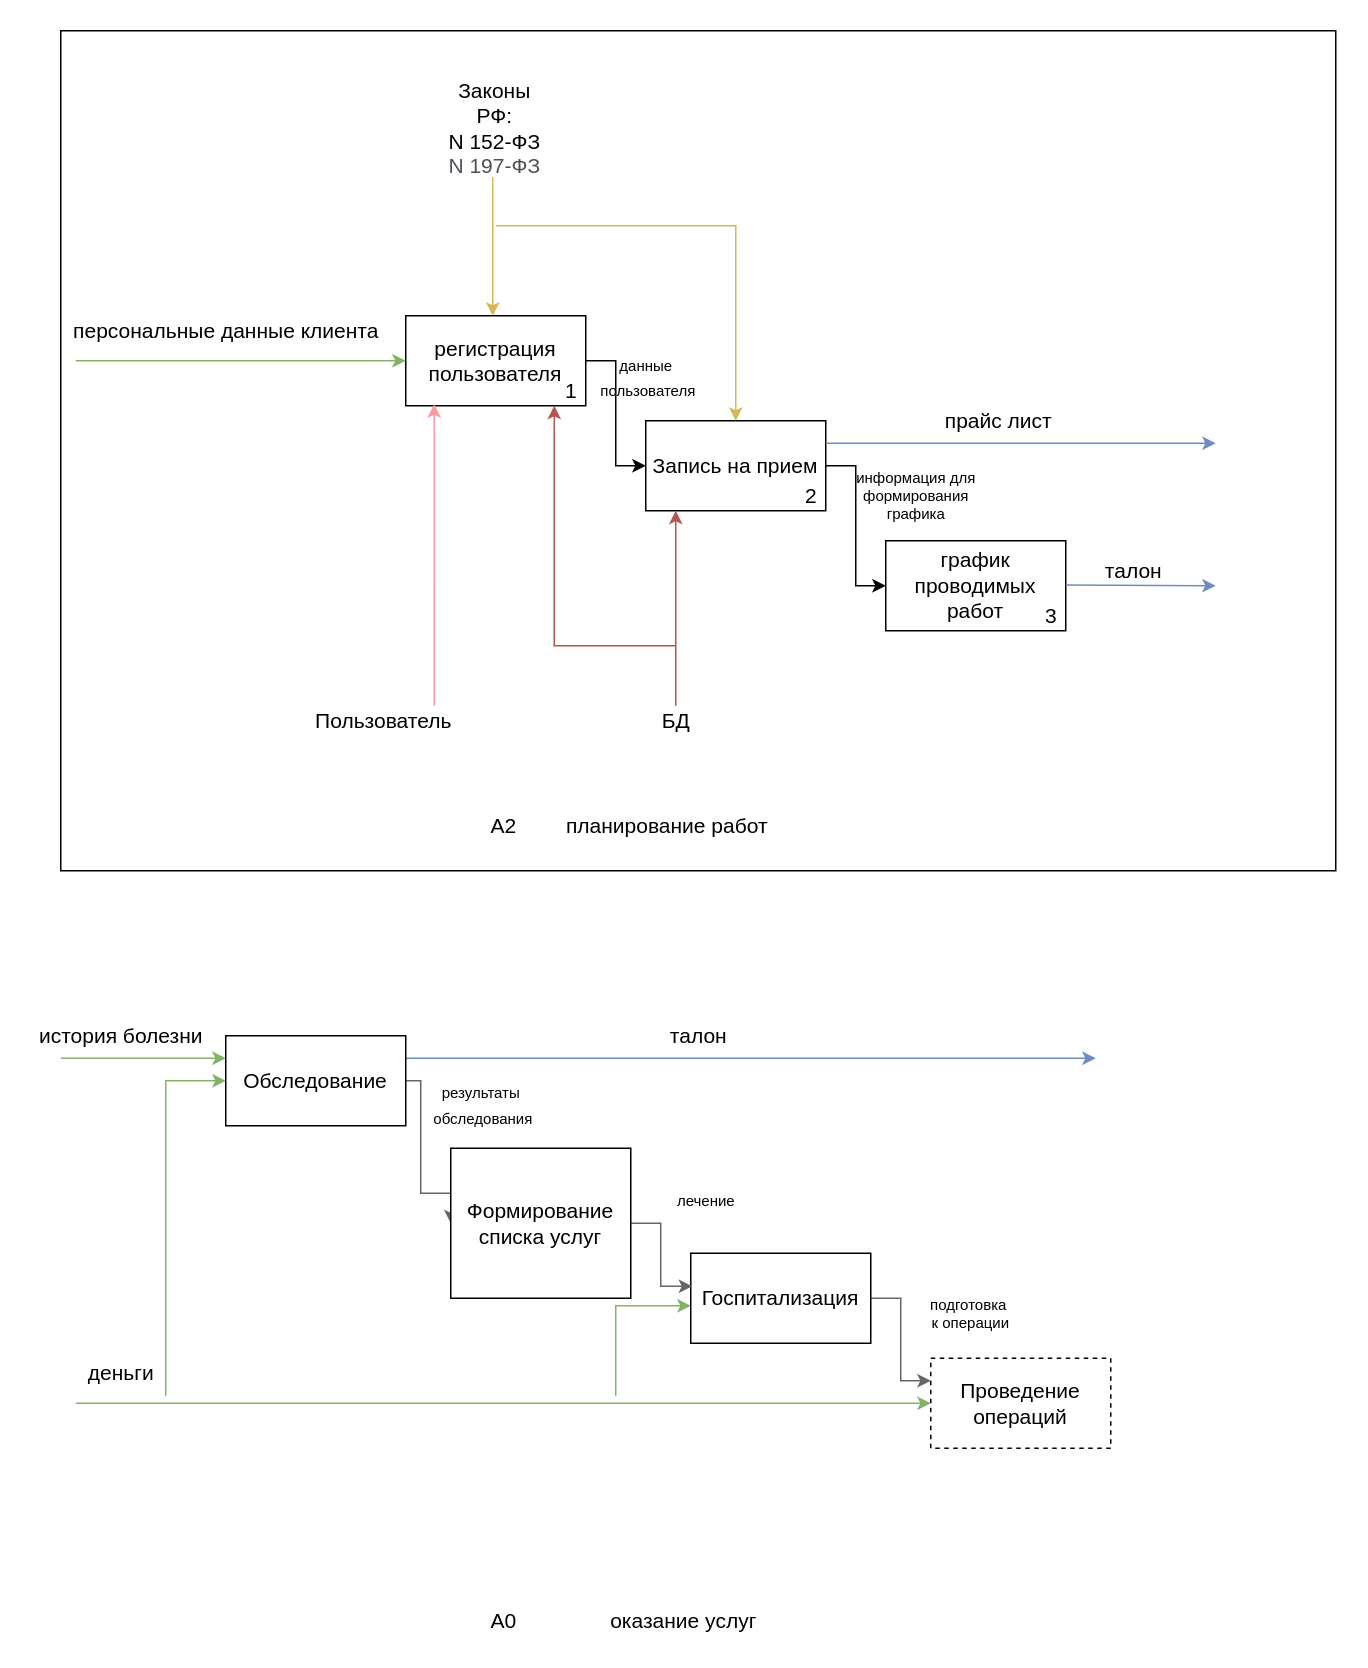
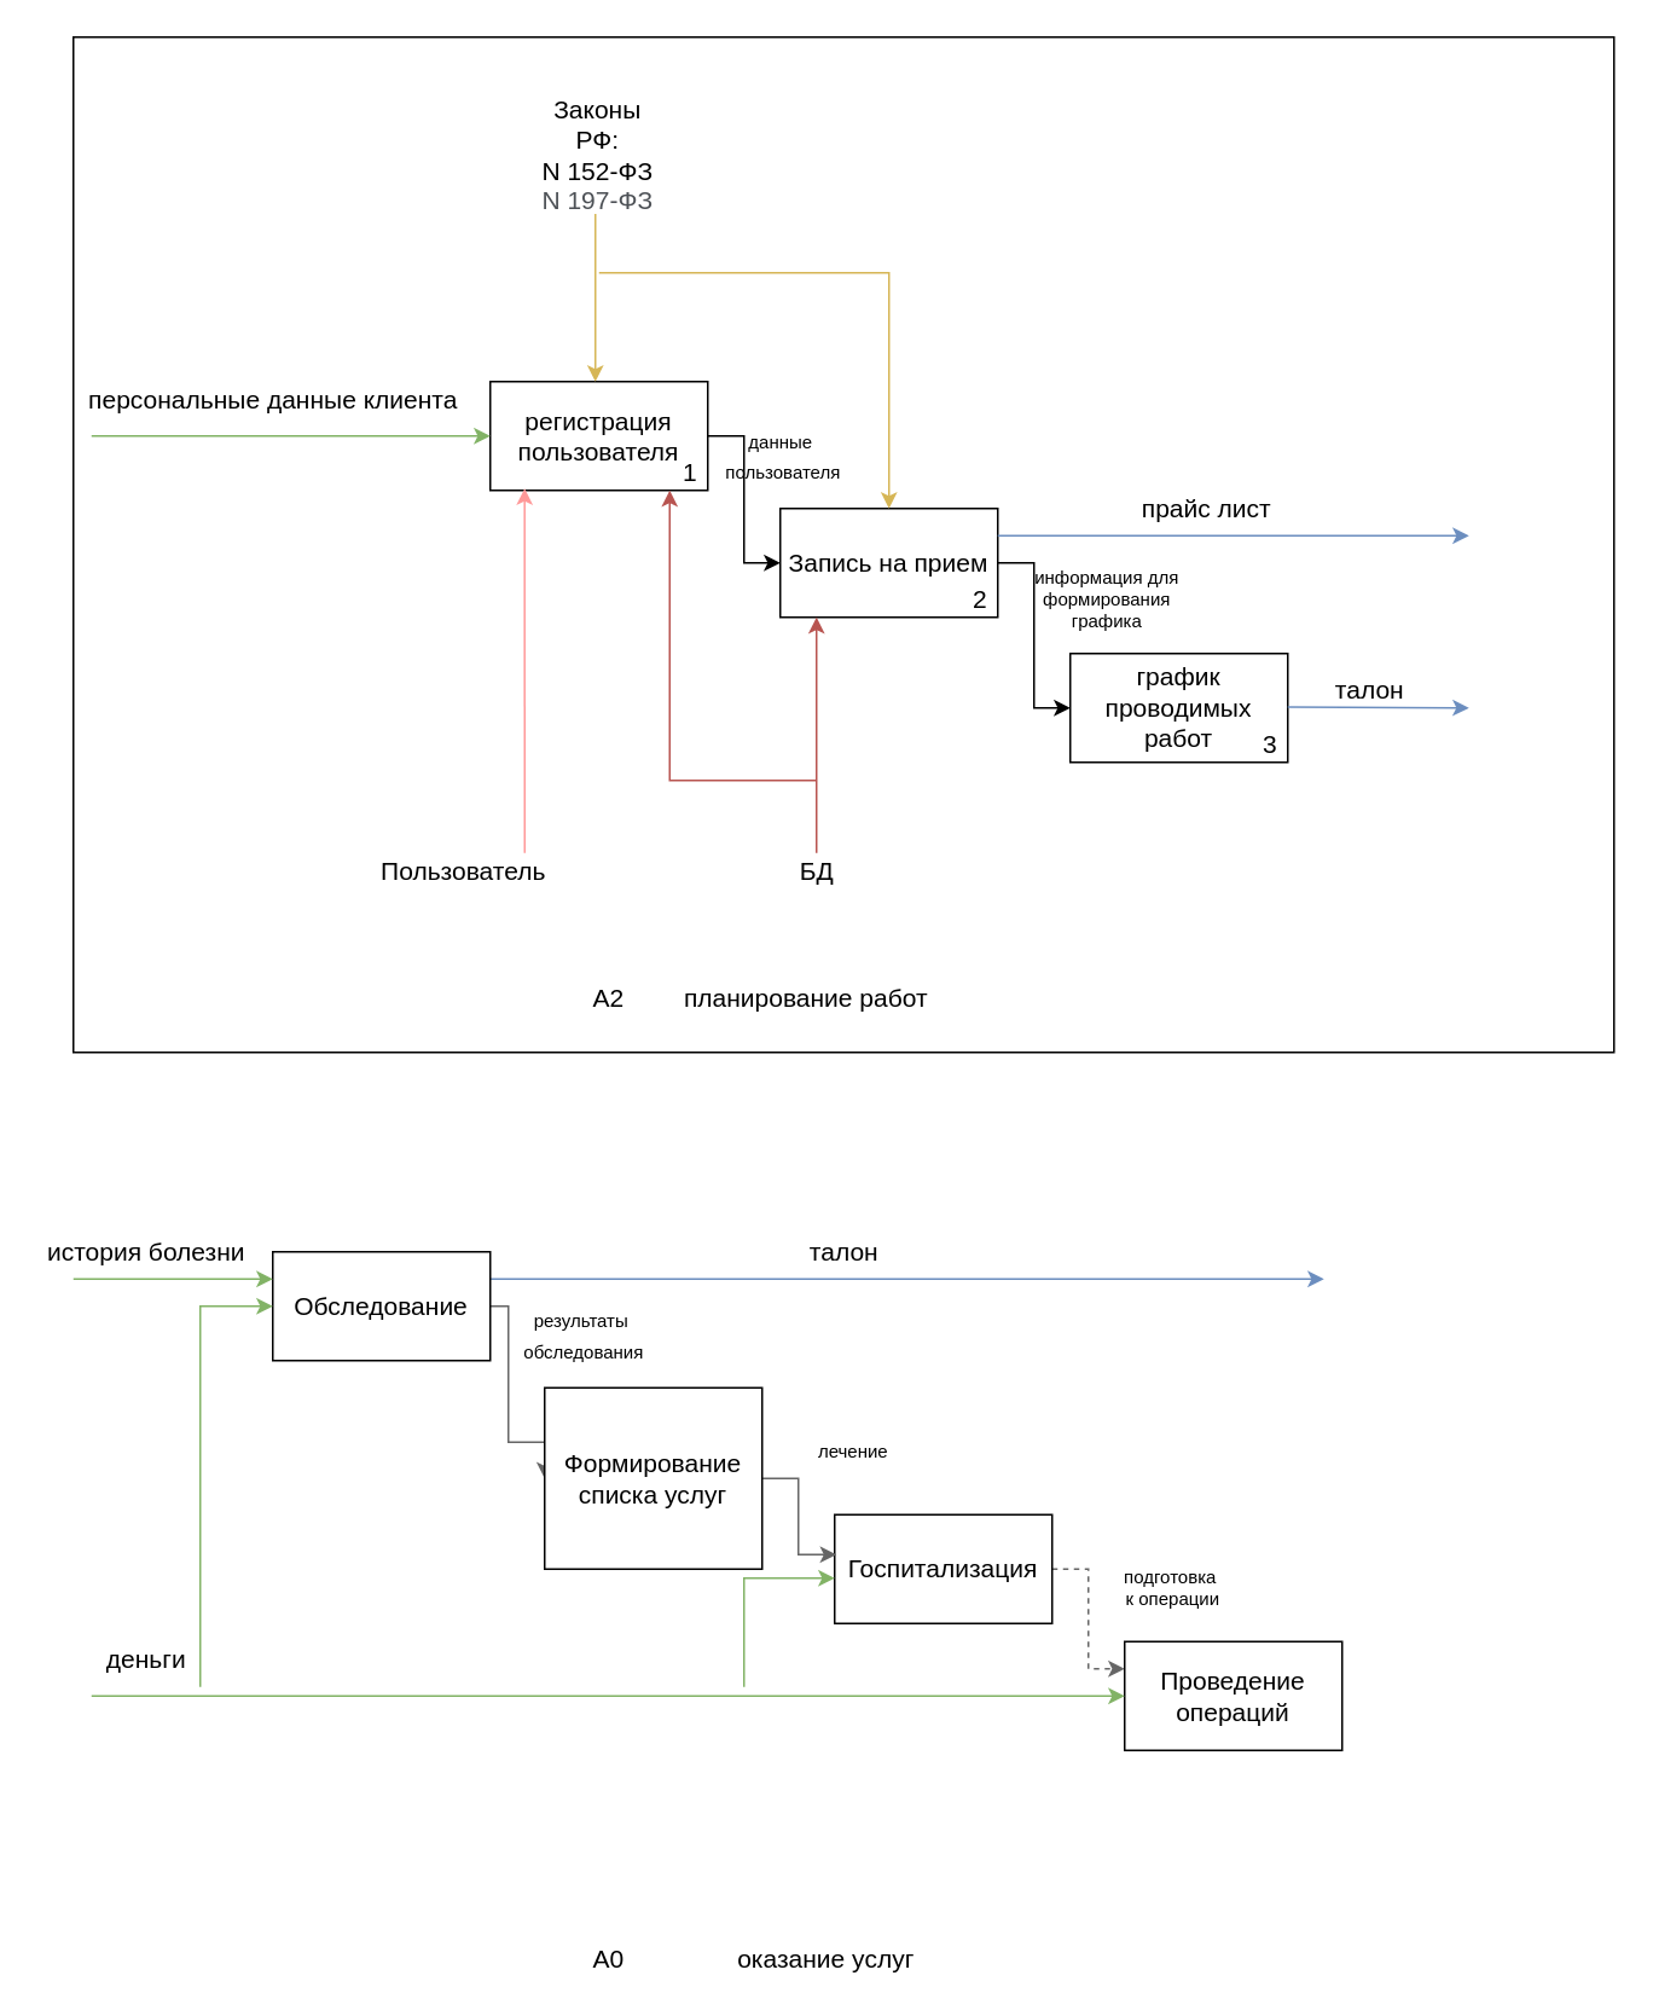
  <mxCell id="0" />
  <mxCell id="1" parent="0" />
  <mxCell id="2" style="edgeStyle=orthogonalEdgeStyle;rounded=0;orthogonalLoop=1;jettySize=auto;html=1;exitX=1;exitY=0.5;exitDx=0;exitDy=0;entryX=0;entryY=0.5;entryDx=0;entryDy=0;fontSize=14;" edge="1" parent="1" source="3" target="5"><mxGeometry relative="1" as="geometry" /></mxCell>
  <mxCell id="3" value="регистрация пользователя" style="rounded=0;whiteSpace=wrap;html=1;fontSize=14;" vertex="1" parent="1"><mxGeometry x="270" y="210" width="120" height="60" as="geometry" /></mxCell>
  <mxCell id="4" style="edgeStyle=orthogonalEdgeStyle;rounded=0;orthogonalLoop=1;jettySize=auto;html=1;exitX=1;exitY=0.5;exitDx=0;exitDy=0;entryX=0;entryY=0.5;entryDx=0;entryDy=0;fontSize=14;" edge="1" parent="1" source="5" target="6"><mxGeometry relative="1" as="geometry" /></mxCell>
  <mxCell id="5" value="Запись на прием" style="rounded=0;whiteSpace=wrap;html=1;fontSize=14;" vertex="1" parent="1"><mxGeometry x="430" y="280" width="120" height="60" as="geometry" /></mxCell>
  <mxCell id="6" value="график проводимых работ" style="rounded=0;whiteSpace=wrap;html=1;fontSize=14;" vertex="1" parent="1"><mxGeometry x="590" y="360" width="120" height="60" as="geometry" /></mxCell>
  <mxCell id="7" value="планирование работ" style="text;html=1;align=center;verticalAlign=middle;resizable=0;points=[];autosize=1;strokeColor=none;fillColor=none;fontSize=14;" vertex="1" parent="1"><mxGeometry x="369" y="540" width="150" height="20" as="geometry" /></mxCell>
  <mxCell id="8" value="A2" style="text;html=1;align=center;verticalAlign=middle;resizable=0;points=[];autosize=1;strokeColor=none;fillColor=none;fontSize=14;" vertex="1" parent="1"><mxGeometry x="320" y="540" width="30" height="20" as="geometry" /></mxCell>
  <mxCell id="9" value="1" style="text;html=1;align=center;verticalAlign=middle;resizable=0;points=[];autosize=1;strokeColor=none;fillColor=none;fontSize=14;" vertex="1" parent="1"><mxGeometry x="370" y="250" width="20" height="20" as="geometry" /></mxCell>
  <mxCell id="10" value="2" style="text;html=1;align=center;verticalAlign=middle;resizable=0;points=[];autosize=1;strokeColor=none;fillColor=none;fontSize=14;" vertex="1" parent="1"><mxGeometry x="530" y="320" width="20" height="20" as="geometry" /></mxCell>
  <mxCell id="11" value="3" style="text;html=1;align=center;verticalAlign=middle;resizable=0;points=[];autosize=1;strokeColor=none;fillColor=none;fontSize=14;" vertex="1" parent="1"><mxGeometry x="690" y="400" width="20" height="20" as="geometry" /></mxCell>
  <mxCell id="12" value="" style="endArrow=classic;html=1;rounded=0;fontSize=14;entryX=0;entryY=0.5;entryDx=0;entryDy=0;fillColor=#d5e8d4;strokeColor=#82b366;" edge="1" parent="1" target="3"><mxGeometry width="50" height="50" relative="1" as="geometry"><mxPoint x="50" y="240" as="sourcePoint" /><mxPoint x="150" y="210" as="targetPoint" /></mxGeometry></mxCell>
  <mxCell id="13" value="персональные данные клиента" style="text;html=1;align=center;verticalAlign=middle;resizable=0;points=[];autosize=1;strokeColor=none;fillColor=none;fontSize=14;" vertex="1" parent="1"><mxGeometry x="40" y="210" width="220" height="20" as="geometry" /></mxCell>
  <mxCell id="14" value="" style="endArrow=classic;html=1;rounded=0;fontSize=16;entryX=0.5;entryY=0;entryDx=0;entryDy=0;fillColor=#fff2cc;strokeColor=#d6b656;" edge="1" parent="1"><mxGeometry width="50" height="50" relative="1" as="geometry"><mxPoint x="328" y="110" as="sourcePoint" /><mxPoint x="328" y="210" as="targetPoint" /></mxGeometry></mxCell>
  <mxCell id="15" value="Законы &lt;br&gt;РФ:&lt;br&gt;&lt;span style=&quot;font-family: &amp;#34;arial&amp;#34; , sans-serif ; text-align: left ; background-color: rgb(255 , 255 , 255)&quot;&gt;N 152-ФЗ&lt;br&gt;&lt;/span&gt;&lt;span style=&quot;color: rgb(77 , 81 , 86) ; font-family: &amp;#34;arial&amp;#34; , sans-serif ; background-color: rgb(255 , 255 , 255)&quot;&gt;N 197-ФЗ&lt;/span&gt;&lt;span style=&quot;font-family: &amp;#34;arial&amp;#34; , sans-serif ; text-align: left ; background-color: rgb(255 , 255 , 255)&quot;&gt;&lt;br&gt;&lt;/span&gt;" style="text;html=1;align=center;verticalAlign=middle;resizable=0;points=[];autosize=1;strokeColor=none;fillColor=none;fontSize=14;" vertex="1" parent="1"><mxGeometry x="289" y="50" width="80" height="70" as="geometry" /></mxCell>
  <mxCell id="16" value="" style="endArrow=classic;html=1;rounded=0;fontSize=16;entryX=0.158;entryY=0.983;entryDx=0;entryDy=0;entryPerimeter=0;strokeColor=#FF9999;" edge="1" parent="1" target="3"><mxGeometry width="50" height="50" relative="1" as="geometry"><mxPoint x="289" y="470" as="sourcePoint" /><mxPoint x="288.04" y="270" as="targetPoint" /><Array as="points" /></mxGeometry></mxCell>
  <mxCell id="17" value="Пользователь" style="text;html=1;align=center;verticalAlign=middle;resizable=0;points=[];autosize=1;strokeColor=none;fillColor=none;fontSize=14;" vertex="1" parent="1"><mxGeometry x="200" y="470" width="110" height="20" as="geometry" /></mxCell>
  <mxCell id="18" value="" style="endArrow=classic;html=1;rounded=0;fontSize=16;entryX=0.158;entryY=0.983;entryDx=0;entryDy=0;entryPerimeter=0;exitX=0.5;exitY=0;exitDx=0;exitDy=0;exitPerimeter=0;fillColor=#f8cecc;strokeColor=#b85450;" edge="1" parent="1" source="19"><mxGeometry width="50" height="50" relative="1" as="geometry"><mxPoint x="450" y="460" as="sourcePoint" /><mxPoint x="450" y="340" as="targetPoint" /><Array as="points" /></mxGeometry></mxCell>
  <mxCell id="19" value="БД" style="text;html=1;align=center;verticalAlign=middle;resizable=0;points=[];autosize=1;strokeColor=none;fillColor=none;fontSize=14;" vertex="1" parent="1"><mxGeometry x="435" y="470" width="30" height="20" as="geometry" /></mxCell>
  <mxCell id="20" value="" style="endArrow=classic;html=1;rounded=0;fontSize=14;fillColor=#f8cecc;strokeColor=#b85450;" edge="1" parent="1"><mxGeometry width="50" height="50" relative="1" as="geometry"><mxPoint x="450" y="430" as="sourcePoint" /><mxPoint x="369" y="270" as="targetPoint" /><Array as="points"><mxPoint x="369" y="430" /></Array></mxGeometry></mxCell>
  <mxCell id="21" value="" style="endArrow=classic;html=1;rounded=0;fontSize=14;strokeColor=#6c8ebf;exitX=1;exitY=0.25;exitDx=0;exitDy=0;fillColor=#dae8fc;" edge="1" parent="1" source="5"><mxGeometry width="50" height="50" relative="1" as="geometry"><mxPoint x="675" y="330" as="sourcePoint" /><mxPoint x="810" y="295" as="targetPoint" /></mxGeometry></mxCell>
  <mxCell id="22" value="" style="endArrow=classic;html=1;rounded=0;fontSize=14;strokeColor=#6c8ebf;fillColor=#dae8fc;" edge="1" parent="1"><mxGeometry width="50" height="50" relative="1" as="geometry"><mxPoint x="710" y="389.5" as="sourcePoint" /><mxPoint x="810" y="390" as="targetPoint" /></mxGeometry></mxCell>
  <mxCell id="23" value="прайс лист" style="text;html=1;align=center;verticalAlign=middle;resizable=0;points=[];autosize=1;strokeColor=none;fillColor=none;fontSize=14;" vertex="1" parent="1"><mxGeometry x="620" y="270" width="90" height="20" as="geometry" /></mxCell>
  <mxCell id="24" value="талон" style="text;html=1;align=center;verticalAlign=middle;resizable=0;points=[];autosize=1;strokeColor=none;fillColor=none;fontSize=14;" vertex="1" parent="1"><mxGeometry x="730" y="370" width="50" height="20" as="geometry" /></mxCell>
  <mxCell id="25" value="" style="endArrow=classic;html=1;rounded=0;fontSize=14;strokeColor=#d6b656;entryX=0.5;entryY=0;entryDx=0;entryDy=0;fillColor=#fff2cc;" edge="1" parent="1" target="5"><mxGeometry width="50" height="50" relative="1" as="geometry"><mxPoint x="330" as="sourcePoint" y="150" /><mxPoint x="519" y="160" as="targetPoint" /><Array as="points"><mxPoint x="490" y="150" /></Array></mxGeometry></mxCell>
  <mxCell id="26" value="&lt;font style=&quot;font-size: 10px&quot;&gt;данные&lt;br&gt;&amp;nbsp;пользователя&lt;/font&gt;" style="text;html=1;align=center;verticalAlign=middle;resizable=0;points=[];autosize=1;strokeColor=none;fillColor=none;fontSize=14;" vertex="1" parent="1"><mxGeometry x="390" y="230" width="80" height="40" as="geometry" /></mxCell>
  <mxCell id="27" value="информация для&lt;br&gt;формирования&lt;br&gt;графика" style="text;html=1;align=center;verticalAlign=middle;resizable=0;points=[];autosize=1;strokeColor=none;fillColor=none;fontSize=10;" vertex="1" parent="1"><mxGeometry x="560" y="310" width="100" height="40" as="geometry" /></mxCell>
  <mxCell id="28" value="" style="rounded=0;whiteSpace=wrap;html=1;fontSize=10;fillColor=none;" vertex="1" parent="1"><mxGeometry x="40" y="20" width="850" height="560" as="geometry" /></mxCell>
  <mxCell id="29" value="&lt;span style=&quot;font-size: 14px&quot;&gt;А0&lt;/span&gt;" style="text;html=1;align=center;verticalAlign=middle;resizable=0;points=[];autosize=1;strokeColor=none;fillColor=none;fontSize=10;" vertex="1" parent="1"><mxGeometry x="320" y="1070" width="30" height="20" as="geometry" /></mxCell>
  <mxCell id="30" value="оказание услуг" style="text;html=1;align=center;verticalAlign=middle;resizable=0;points=[];autosize=1;strokeColor=none;fillColor=none;fontSize=14;" vertex="1" parent="1"><mxGeometry x="400" y="1070" width="110" height="20" as="geometry" /></mxCell>
  <mxCell id="31" style="edgeStyle=orthogonalEdgeStyle;rounded=0;orthogonalLoop=1;jettySize=auto;html=1;entryX=0;entryY=0.5;entryDx=0;entryDy=0;fontSize=14;strokeColor=#666666;fillColor=#f5f5f5;" edge="1" parent="1" source="33" target="37"><mxGeometry relative="1" as="geometry"><Array as="points"><mxPoint x="280" y="720" /><mxPoint x="280" y="795" /></Array></mxGeometry></mxCell>
  <mxCell id="32" style="edgeStyle=orthogonalEdgeStyle;rounded=0;orthogonalLoop=1;jettySize=auto;html=1;exitX=1;exitY=0.25;exitDx=0;exitDy=0;fontSize=10;strokeColor=#6c8ebf;fillColor=#dae8fc;" edge="1" parent="1" source="33"><mxGeometry relative="1" as="geometry"><mxPoint x="730" y="705" as="targetPoint" /></mxGeometry></mxCell>
  <mxCell id="33" value="Обследование" style="rounded=0;whiteSpace=wrap;html=1;fontSize=14;" vertex="1" parent="1"><mxGeometry x="150" y="690" width="120" height="60" as="geometry" /></mxCell>
- <mxCell id="34" style="edgeStyle=orthogonalEdgeStyle;rounded=0;orthogonalLoop=1;jettySize=auto;html=1;exitX=1;exitY=0.5;exitDx=0;exitDy=0;entryX=0;entryY=0.25;entryDx=0;entryDy=0;fontSize=10;strokeColor=#666666;fillColor=#f5f5f5;" edge="1" parent="1" source="35" target="38"><mxGeometry relative="1" as="geometry" /></mxCell>
+ <mxCell id="34" style="edgeStyle=orthogonalEdgeStyle;rounded=0;orthogonalLoop=1;jettySize=auto;html=1;exitX=1;exitY=0.5;exitDx=0;exitDy=0;entryX=0;entryY=0.25;entryDx=0;entryDy=0;fontSize=10;strokeColor=#666666;fillColor=#f5f5f5;dashed=1;" edge="1" parent="1" source="35" target="38"><mxGeometry relative="1" as="geometry" /></mxCell>
  <mxCell id="35" value="Госпитализация" style="rounded=0;whiteSpace=wrap;html=1;fontSize=14;" vertex="1" parent="1"><mxGeometry x="460" y="835" width="120" height="60" as="geometry" /></mxCell>
  <mxCell id="36" style="edgeStyle=orthogonalEdgeStyle;rounded=0;orthogonalLoop=1;jettySize=auto;html=1;exitX=1;exitY=0.5;exitDx=0;exitDy=0;entryX=0.008;entryY=0.367;entryDx=0;entryDy=0;entryPerimeter=0;fontSize=10;strokeColor=#666666;fillColor=#f5f5f5;" edge="1" parent="1" source="37" target="35"><mxGeometry relative="1" as="geometry" /></mxCell>
  <mxCell id="37" value="Формирование списка услуг" style="rounded=0;whiteSpace=wrap;html=1;fontSize=14;" vertex="1" parent="1"><mxGeometry x="300" y="765" width="120" height="100" as="geometry" /></mxCell>
- <mxCell id="38" value="Проведение операций" style="whiteSpace=wrap;html=1;fontSize=14;fillColor=default;dashed=1;" vertex="1" parent="1"><mxGeometry x="620" y="905" width="120" height="60" as="geometry" /></mxCell>
+ <mxCell id="38" value="Проведение операций" style="whiteSpace=wrap;html=1;fontSize=14;fillColor=default;" vertex="1" parent="1"><mxGeometry x="620" y="905" width="120" height="60" as="geometry" /></mxCell>
  <mxCell id="39" value="" style="endArrow=classic;html=1;rounded=0;fontSize=14;strokeColor=#82b366;entryX=0;entryY=0.5;entryDx=0;entryDy=0;fillColor=#d5e8d4;" edge="1" parent="1" target="38"><mxGeometry width="50" height="50" relative="1" as="geometry"><mxPoint x="50" y="935" as="sourcePoint" /><mxPoint x="270" y="910" as="targetPoint" /></mxGeometry></mxCell>
  <mxCell id="40" value="деньги" style="text;html=1;align=center;verticalAlign=middle;resizable=0;points=[];autosize=1;strokeColor=none;fillColor=none;fontSize=14;" vertex="1" parent="1"><mxGeometry x="50" y="905" width="60" height="20" as="geometry" /></mxCell>
  <mxCell id="41" value="" style="endArrow=classic;html=1;rounded=0;fontSize=14;strokeColor=#82b366;fillColor=#d5e8d4;" edge="1" parent="1"><mxGeometry width="50" height="50" relative="1" as="geometry"><mxPoint x="410" y="930" as="sourcePoint" /><mxPoint x="460" y="870" as="targetPoint" /><Array as="points"><mxPoint x="410" y="870" /></Array></mxGeometry></mxCell>
  <mxCell id="42" value="" style="endArrow=classic;html=1;rounded=0;fontSize=14;strokeColor=#82b366;entryX=0;entryY=0.5;entryDx=0;entryDy=0;fillColor=#d5e8d4;" edge="1" parent="1" target="33"><mxGeometry width="50" height="50" relative="1" as="geometry"><mxPoint x="110" y="930" as="sourcePoint" /><mxPoint x="110" y="730" as="targetPoint" /><Array as="points"><mxPoint x="110" y="720" /><mxPoint x="130" y="720" /></Array></mxGeometry></mxCell>
  <mxCell id="43" value="" style="endArrow=classic;html=1;rounded=0;fontSize=14;strokeColor=#82b366;entryX=0;entryY=0.25;entryDx=0;entryDy=0;fillColor=#d5e8d4;" edge="1" parent="1" target="33"><mxGeometry width="50" height="50" relative="1" as="geometry"><mxPoint x="40" y="705" as="sourcePoint" /><mxPoint x="609" y="960" as="targetPoint" /><Array as="points" /></mxGeometry></mxCell>
  <mxCell id="44" value="история болезни" style="text;html=1;align=center;verticalAlign=middle;resizable=0;points=[];autosize=1;strokeColor=none;fillColor=none;fontSize=14;" vertex="1" parent="1"><mxGeometry x="20" y="680" width="120" height="20" as="geometry" /></mxCell>
  <mxCell id="45" value="&lt;font style=&quot;font-size: 10px&quot;&gt;результаты&lt;br&gt;&amp;nbsp;обследования&lt;/font&gt;" style="text;html=1;align=center;verticalAlign=middle;resizable=0;points=[];autosize=1;strokeColor=none;fillColor=none;fontSize=14;" vertex="1" parent="1"><mxGeometry x="280" y="715" width="80" height="40" as="geometry" /></mxCell>
  <mxCell id="46" value="лечение" style="text;html=1;align=center;verticalAlign=middle;resizable=0;points=[];autosize=1;strokeColor=none;fillColor=none;fontSize=10;" vertex="1" parent="1"><mxGeometry x="445" y="790" width="50" height="20" as="geometry" /></mxCell>
  <mxCell id="47" value="подготовка&lt;br&gt;&amp;nbsp;к операции" style="text;html=1;align=center;verticalAlign=middle;resizable=0;points=[];autosize=1;strokeColor=none;fillColor=none;fontSize=10;" vertex="1" parent="1"><mxGeometry x="610" y="860" width="70" height="30" as="geometry" /></mxCell>
  <mxCell id="48" value="&lt;font style=&quot;font-size: 14px&quot;&gt;талон&lt;/font&gt;" style="text;html=1;align=center;verticalAlign=middle;resizable=0;points=[];autosize=1;strokeColor=none;fillColor=none;fontSize=10;" vertex="1" parent="1"><mxGeometry x="440" y="680" width="50" height="20" as="geometry" /></mxCell>
